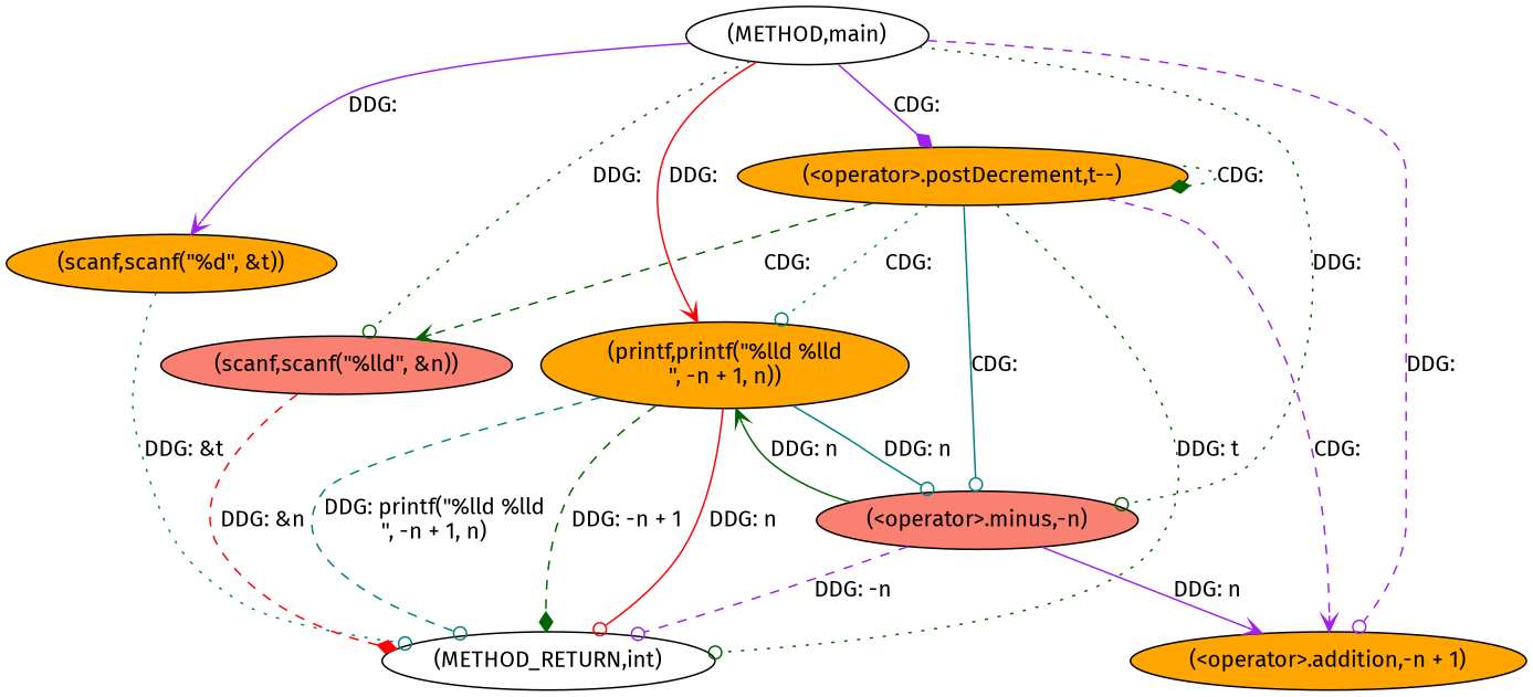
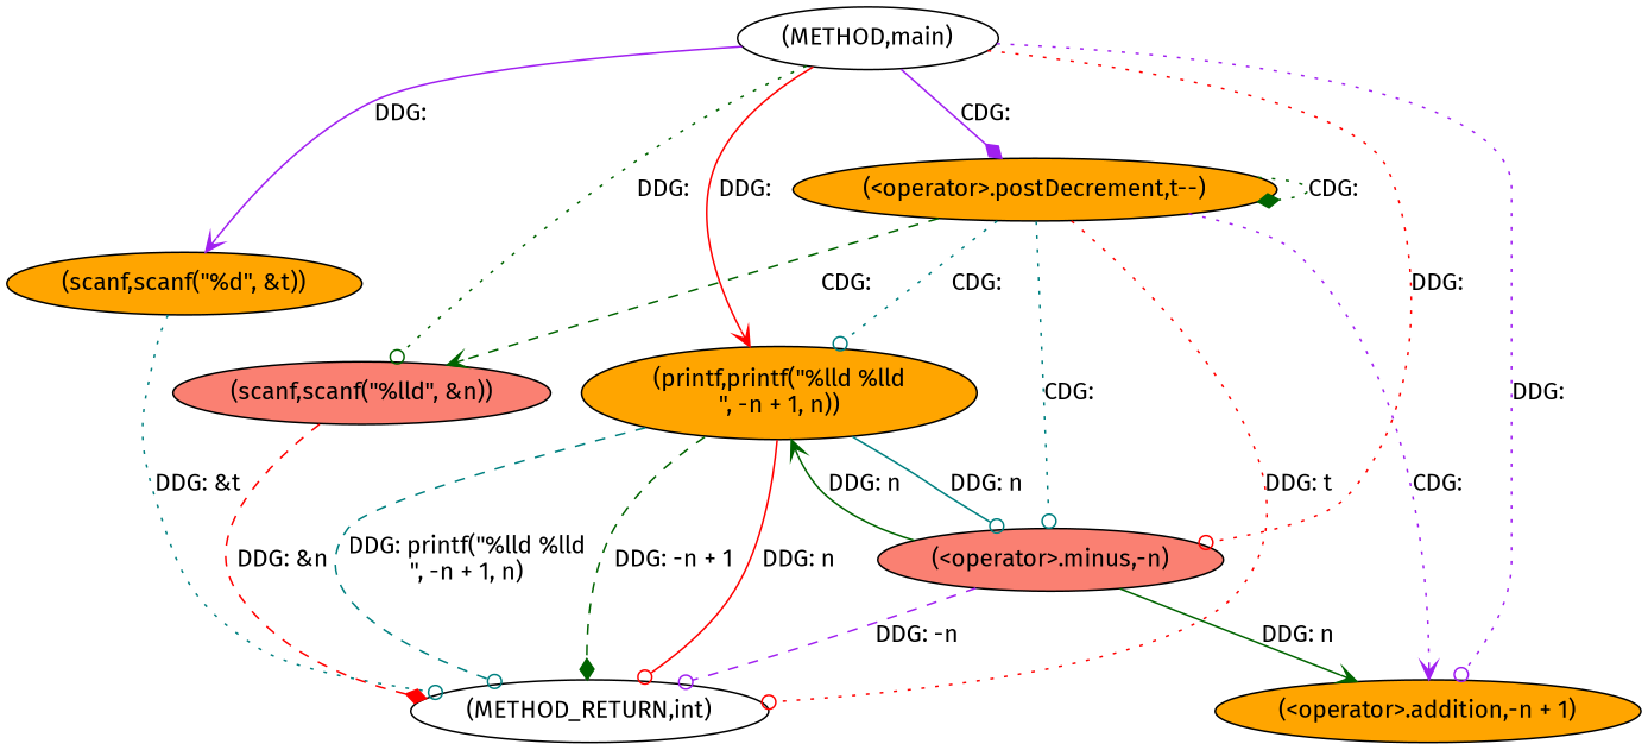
  digraph {
    fontname="Fira Sans"
    node [fillcolor=orange fontname="Fira Sans" style=filled]
    edge [arrowhead=odot color=purple fontname="Fira Sans" style=solid]
    n1 [fillcolor=white label="(METHOD,main)"]
    n2 [label="(scanf,scanf(\"%d\", &t))"]
    n3 [label="(<operator>.postDecrement,t--)"]
    n4 [fillcolor=salmon label="(scanf,scanf(\"%lld\", &n))"]
    n5 [label="(printf,printf(\"%lld %lld\n\", -n + 1, n))"]
    n6 [label="(<operator>.addition,-n + 1)"]
    n7 [fillcolor=salmon label="(<operator>.minus,-n)"]
    n8 [fillcolor=white label="(METHOD_RETURN,int)"]
    n1 -> n2 [arrowhead=vee label="DDG: "]
    n1 -> n3 [arrowhead=diamond label="CDG: "]
    n1 -> n4 [color=darkgreen label="DDG: " style=dotted]
    n1 -> n5 [arrowhead=vee color=red label="DDG: "]
-   n1 -> n6 [label="DDG: " style=dashed]
-   n1 -> n7 [color=darkgreen label="DDG: " style=dotted]
+   n1 -> n6 [label="DDG: " style=dotted]
+   n1 -> n7 [color=red label="DDG: " style=dotted]
    n2 -> n8 [color=teal label="DDG: &t" style=dotted]
    n3 -> n3 [arrowhead=diamond color=darkgreen label="CDG: " style=dotted]
    n3 -> n4 [arrowhead=vee color=darkgreen label="CDG: " style=dashed]
    n3 -> n5 [color=teal label="CDG: " style=dotted]
-   n3 -> n6 [arrowhead=vee label="CDG: " style=dashed]
-   n3 -> n7 [color=teal label="CDG: "]
-   n3 -> n8 [color=darkgreen label="DDG: t" style=dotted]
+   n3 -> n6 [arrowhead=vee label="CDG: " style=dotted]
+   n3 -> n7 [color=teal label="CDG: " style=dotted]
+   n3 -> n8 [color=red label="DDG: t" style=dotted]
    n4 -> n8 [arrowhead=diamond color=red label="DDG: &n" style=dashed]
    n5 -> n7 [color=teal label="DDG: n"]
    n5 -> n8 [arrowhead=diamond color=darkgreen label="DDG: -n + 1" style=dashed]
    n5 -> n8 [color=red label="DDG: n"]
    n5 -> n8 [color=teal label="DDG: printf(\"%lld %lld\n\", -n + 1, n)" style=dashed]
    n7 -> n5 [arrowhead=vee color=darkgreen label="DDG: n"]
-   n7 -> n6 [arrowhead=vee label="DDG: n"]
+   n7 -> n6 [arrowhead=vee color=darkgreen label="DDG: n"]
    n7 -> n8 [label="DDG: -n" style=dashed]
  }
